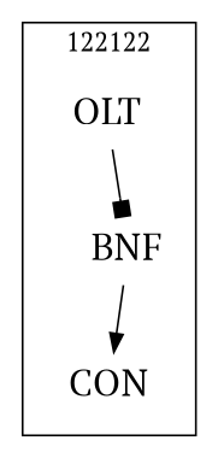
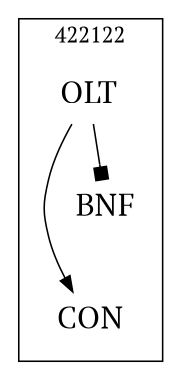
  strict digraph {
    fontname="PT Serif"
    node [color=deeppink fontname="PT Serif" fontsize=20 shape=plaintext]
    edge [color=black fontname="PT Serif" style=solid]
    n1 [label=CON]
    n2 [label=BNF]
    n3 [color=red label=OLT]
    subgraph cluster_1 {
-     label=122122
+     label=422122
      labeldoc=t
      n1
      n2
      n3
    }
-   n2 -> n1 [arrowhead=normal]
+   n3 -> n1 [arrowhead=normal]
    n3 -> n2 [arrowhead=box]
  }
